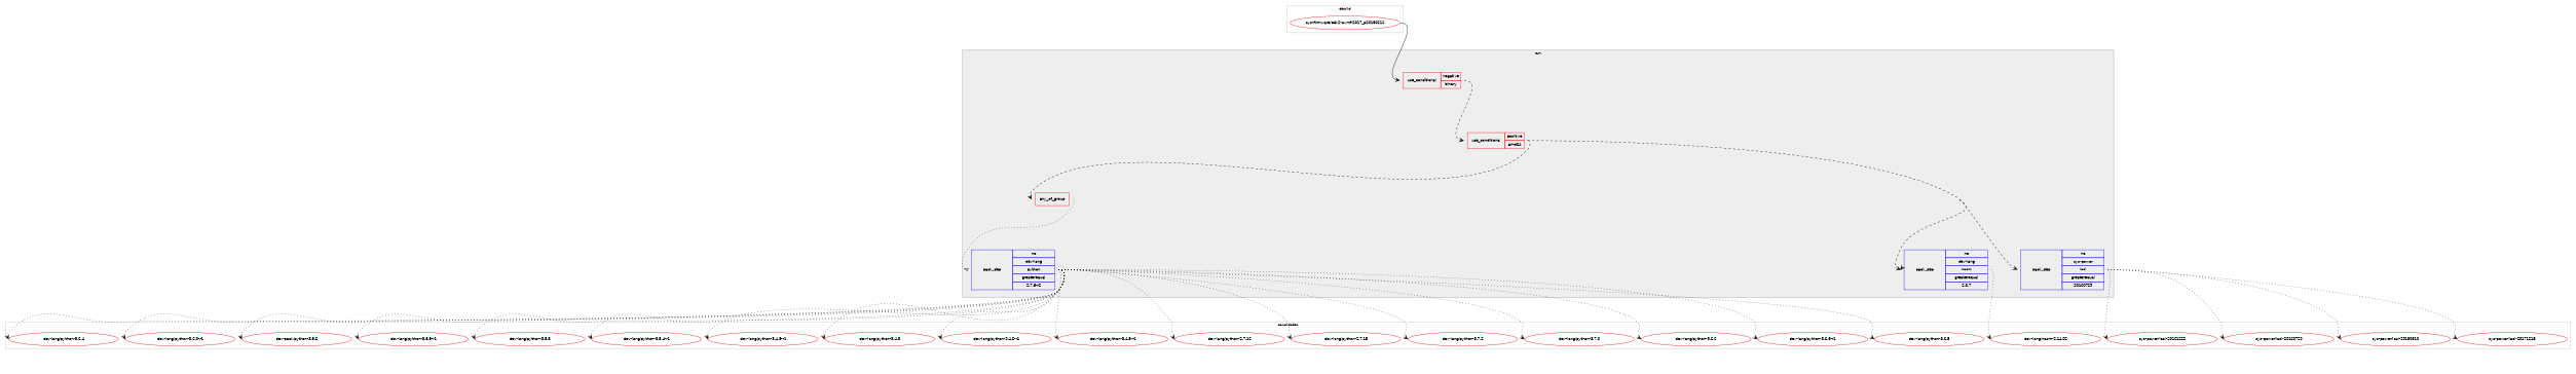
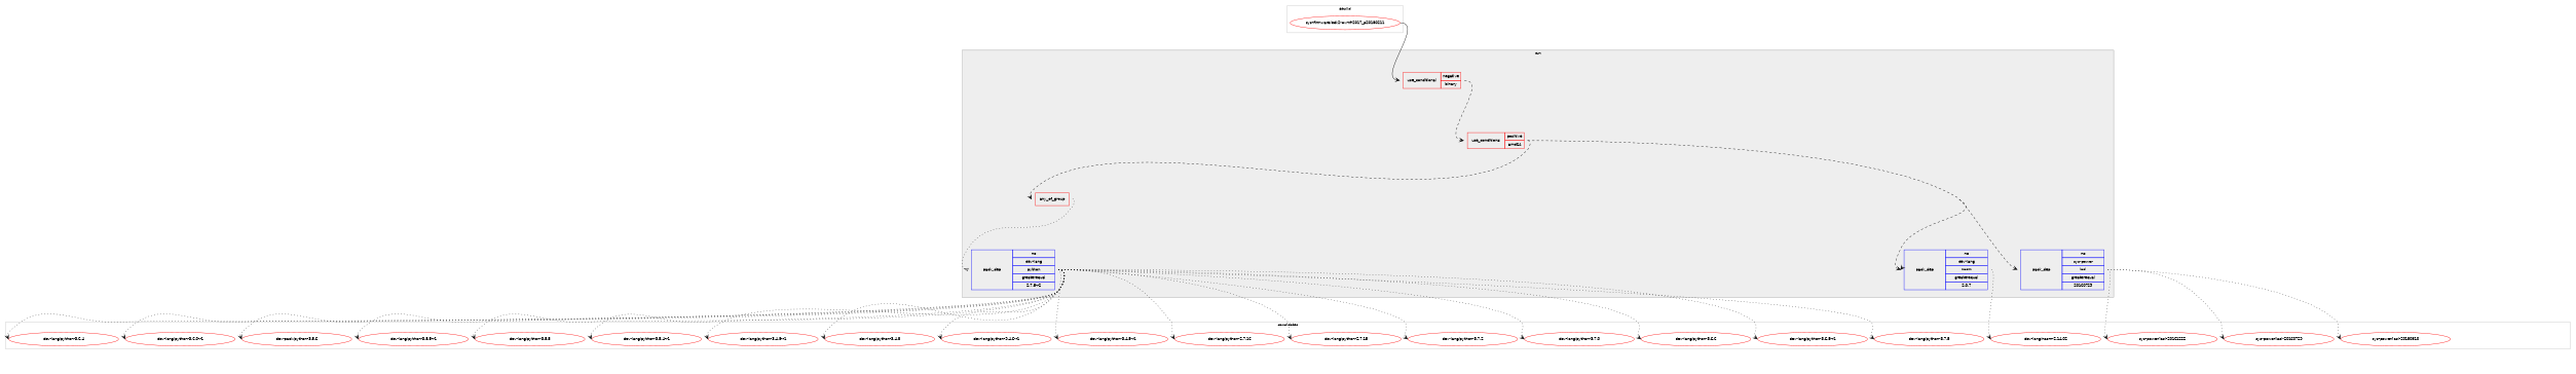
  digraph {
    compound=true
    concentrate=true
    fontname=Helvetica
    fontsize=10
    newrank=true
    rankdir=TB
    ranksep=1.5
    node [color=red fontname=Helvetica fontsize=10]
    edge [arrowhead=vee headport=w style=dotted tailport=e weight=100]
    n1 [label="sys-firmware/edk2-ovmf-2017_p20180211" width=4]
    n2 [color=blue label=<<TABLE BORDER="0" CELLBORDER="1" CELLSPACING="0" CELLPADDING="4" WIDTH="220"><TR><TD ROWSPAN="6" CELLPADDING="30">pack_dep</TD></TR><TR><TD WIDTH="110">no</TD></TR><TR><TD>dev-lang</TD></TR><TR><TD>python</TD></TR><TR><TD>greaterequal</TD></TR><TR><TD>2.7.5-r2</TD></TR></TABLE>> shape=none]
    n3 [label=<<TABLE BORDER="0" CELLBORDER="1" CELLSPACING="0" CELLPADDING="4"><TR><TD CELLPADDING="10">any_of_group</TD></TR></TABLE>> shape=none]
    n4 [color=blue label=<<TABLE BORDER="0" CELLBORDER="1" CELLSPACING="0" CELLPADDING="4" WIDTH="220"><TR><TD ROWSPAN="6" CELLPADDING="30">pack_dep</TD></TR><TR><TD WIDTH="110">no</TD></TR><TR><TD>dev-lang</TD></TR><TR><TD>nasm</TD></TR><TR><TD>greaterequal</TD></TR><TR><TD>2.0.7</TD></TR></TABLE>> shape=none]
    n5 [color=blue label=<<TABLE BORDER="0" CELLBORDER="1" CELLSPACING="0" CELLPADDING="4" WIDTH="220"><TR><TD ROWSPAN="6" CELLPADDING="30">pack_dep</TD></TR><TR><TD WIDTH="110">no</TD></TR><TR><TD>sys-power</TD></TR><TR><TD>iasl</TD></TR><TR><TD>greaterequal</TD></TR><TR><TD>20160729</TD></TR></TABLE>> shape=none]
    n6 [label=<<TABLE BORDER="0" CELLBORDER="1" CELLSPACING="0" CELLPADDING="4"><TR><TD ROWSPAN="3" CELLPADDING="10">use_conditional</TD></TR><TR><TD>positive</TD></TR><TR><TD>amd64</TD></TR></TABLE>> shape=none]
    n7 [label=<<TABLE BORDER="0" CELLBORDER="1" CELLSPACING="0" CELLPADDING="4"><TR><TD ROWSPAN="3" CELLPADDING="10">use_conditional</TD></TR><TR><TD>negative</TD></TR><TR><TD>binary</TD></TR></TABLE>> shape=none]
    n8 [label="dev-lang/nasm-2.14.02" width=4]
    n9 [label="sys-power/iasl-20160729" width=4]
    n10 [label="sys-power/iasl-20161222" width=4]
-   n11 [label="sys-power/iasl-20171215" width=4]
    n12 [label="sys-power/iasl-20180810" width=4]
    n13 [label="dev-lang/python-2.7.15" width=4]
    n14 [label="dev-lang/python-2.7.16" width=4]
    n15 [label="dev-lang/python-3.4.5-r1" width=4]
    n16 [label="dev-lang/python-9.4.6-r1" width=4]
    n17 [label="dev-lang/python-3.4.8" width=4]
    n18 [label="dev-lang/python-3.4.8-r1" width=4]
    n19 [label="dev-lang/python-3.5.4-r1" width=4]
    n20 [label="dev-lang/python-3.5.5" width=4]
    n21 [label="dev-lang/python-3.5.5-r1" width=4]
    n22 [label="dev-pack/python-3.5.6" width=4]
    n23 [label="dev-lang/python-3.6.0-r1" width=4]
    n24 [label="dev-lang/python-3.6.4" width=4]
-   n25 [label="dev-lang/python-3.6.5" width=4]
+   n25 [label="dev-lang/python-3.7.5" width=4]
    n26 [label="dev-lang/python-3.6.5-r1" width=4]
    n27 [label="dev-lang/python-3.6.6" width=4]
    n28 [label="dev-lang/python-3.7.0" width=4]
    n29 [label="dev-lang/python-3.7.2" width=4]
    subgraph cluster_1 {
      color=gray
      label=<<i>ebuild</i>>
      rank=same
      n1
    }
    subgraph cluster_2 {
      color=gray
      label=<<i>dependencies</i>>
      subgraph cluster_3 {
        color=gray
        fillcolor="#eeeeee"
        label=<<i>compile</i>>
        style=filled
        subgraph sub_4 {
          color=gray
          fillcolor="#eeeeee"
          label=<<i>compile</i>>
          style=filled
          n7
          subgraph sub_5 {
            color=gray
            fillcolor="#eeeeee"
            label=<<i>compile</i>>
            style=filled
            n6
            subgraph sub_6 {
              color=gray
              fillcolor="#eeeeee"
              label=<<i>compile</i>>
              style=filled
              n3
              subgraph sub_7 {
                color=gray
                fillcolor="#eeeeee"
                label=<<i>compile</i>>
                style=filled
                n2
              }
            }
            subgraph sub_8 {
              color=gray
              fillcolor="#eeeeee"
              label=<<i>compile</i>>
              style=filled
              n4
            }
            subgraph sub_9 {
              color=gray
              fillcolor="#eeeeee"
              label=<<i>compile</i>>
              style=filled
              n5
            }
          }
        }
      }
      subgraph cluster_10 {
        color=gray
        fillcolor="#eeeeee"
        label=<<i>compile and run</i>>
        style=filled
      }
      subgraph cluster_11 {
        color=gray
        fillcolor="#eeeeee"
        label=<<i>run</i>>
        style=filled
      }
    }
    subgraph cluster_12 {
      color=gray
      label=<<i>candidates</i>>
      rank=same
      subgraph sub_13 {
        color=black
        label=<<i>candidates</i>>
        nodesep=1
        rank=same
        n8
      }
      subgraph sub_14 {
        color=black
        label=<<i>candidates</i>>
        nodesep=1
        rank=same
        n9
        n10
-       n11
        n12
      }
      subgraph sub_15 {
        color=black
        label=<<i>candidates</i>>
        nodesep=1
        rank=same
        n13
        n14
        n15
        n16
        n17
        n18
        n19
        n20
        n21
        n22
        n23
        n24
        n25
        n26
        n27
        n28
        n29
      }
    }
    n1 -> n7 [style=solid weight=20]
    n2 -> n13
    n2 -> n14
    n2 -> n15
    n2 -> n16
    n2 -> n17
    n2 -> n18
    n2 -> n19
    n2 -> n20
    n2 -> n21
    n2 -> n22
    n2 -> n23
    n2 -> n24
    n2 -> n25
    n2 -> n26
    n2 -> n27
    n2 -> n28
    n2 -> n29
    n3 -> n2 [arrowhead=oinv weight=20]
    n4 -> n8
    n5 -> n9
    n5 -> n10
-   n5 -> n11
    n5 -> n12
    n6 -> n3 [style=dashed weight=20]
    n6 -> n4 [style=dashed weight=20]
    n6 -> n5 [style=dashed weight=20]
    n7 -> n6 [style=dashed weight=20]
  }
